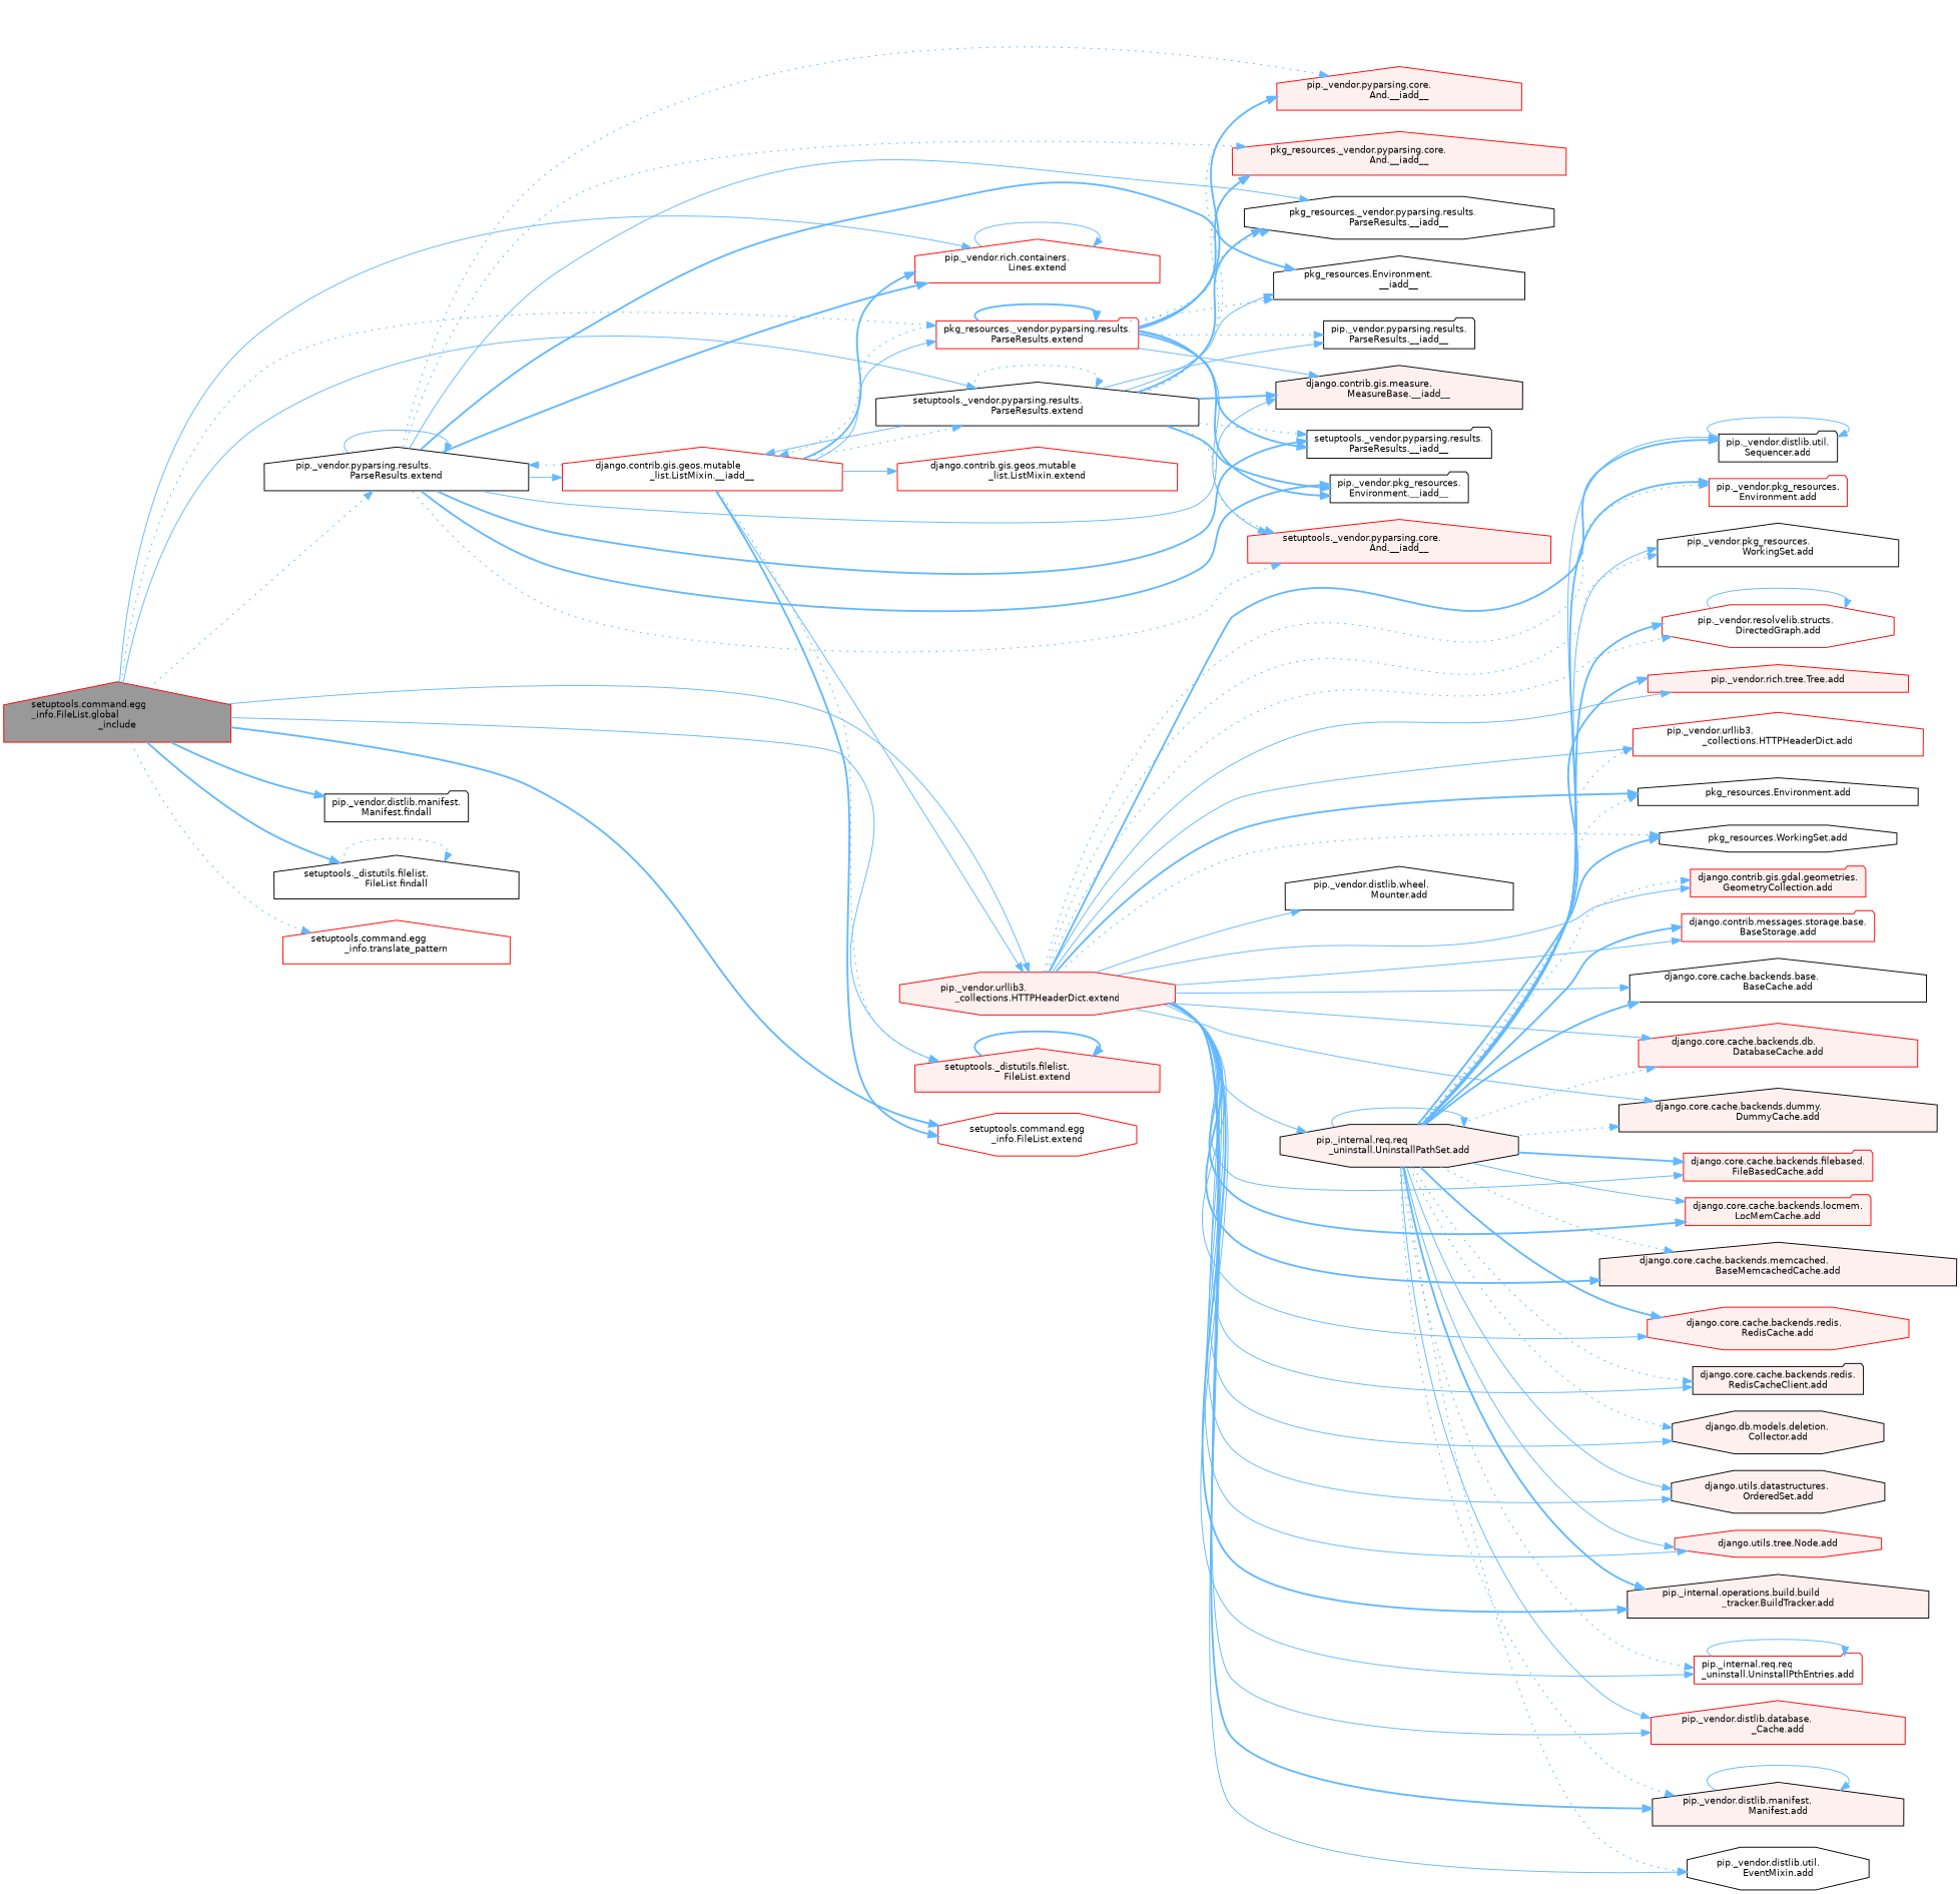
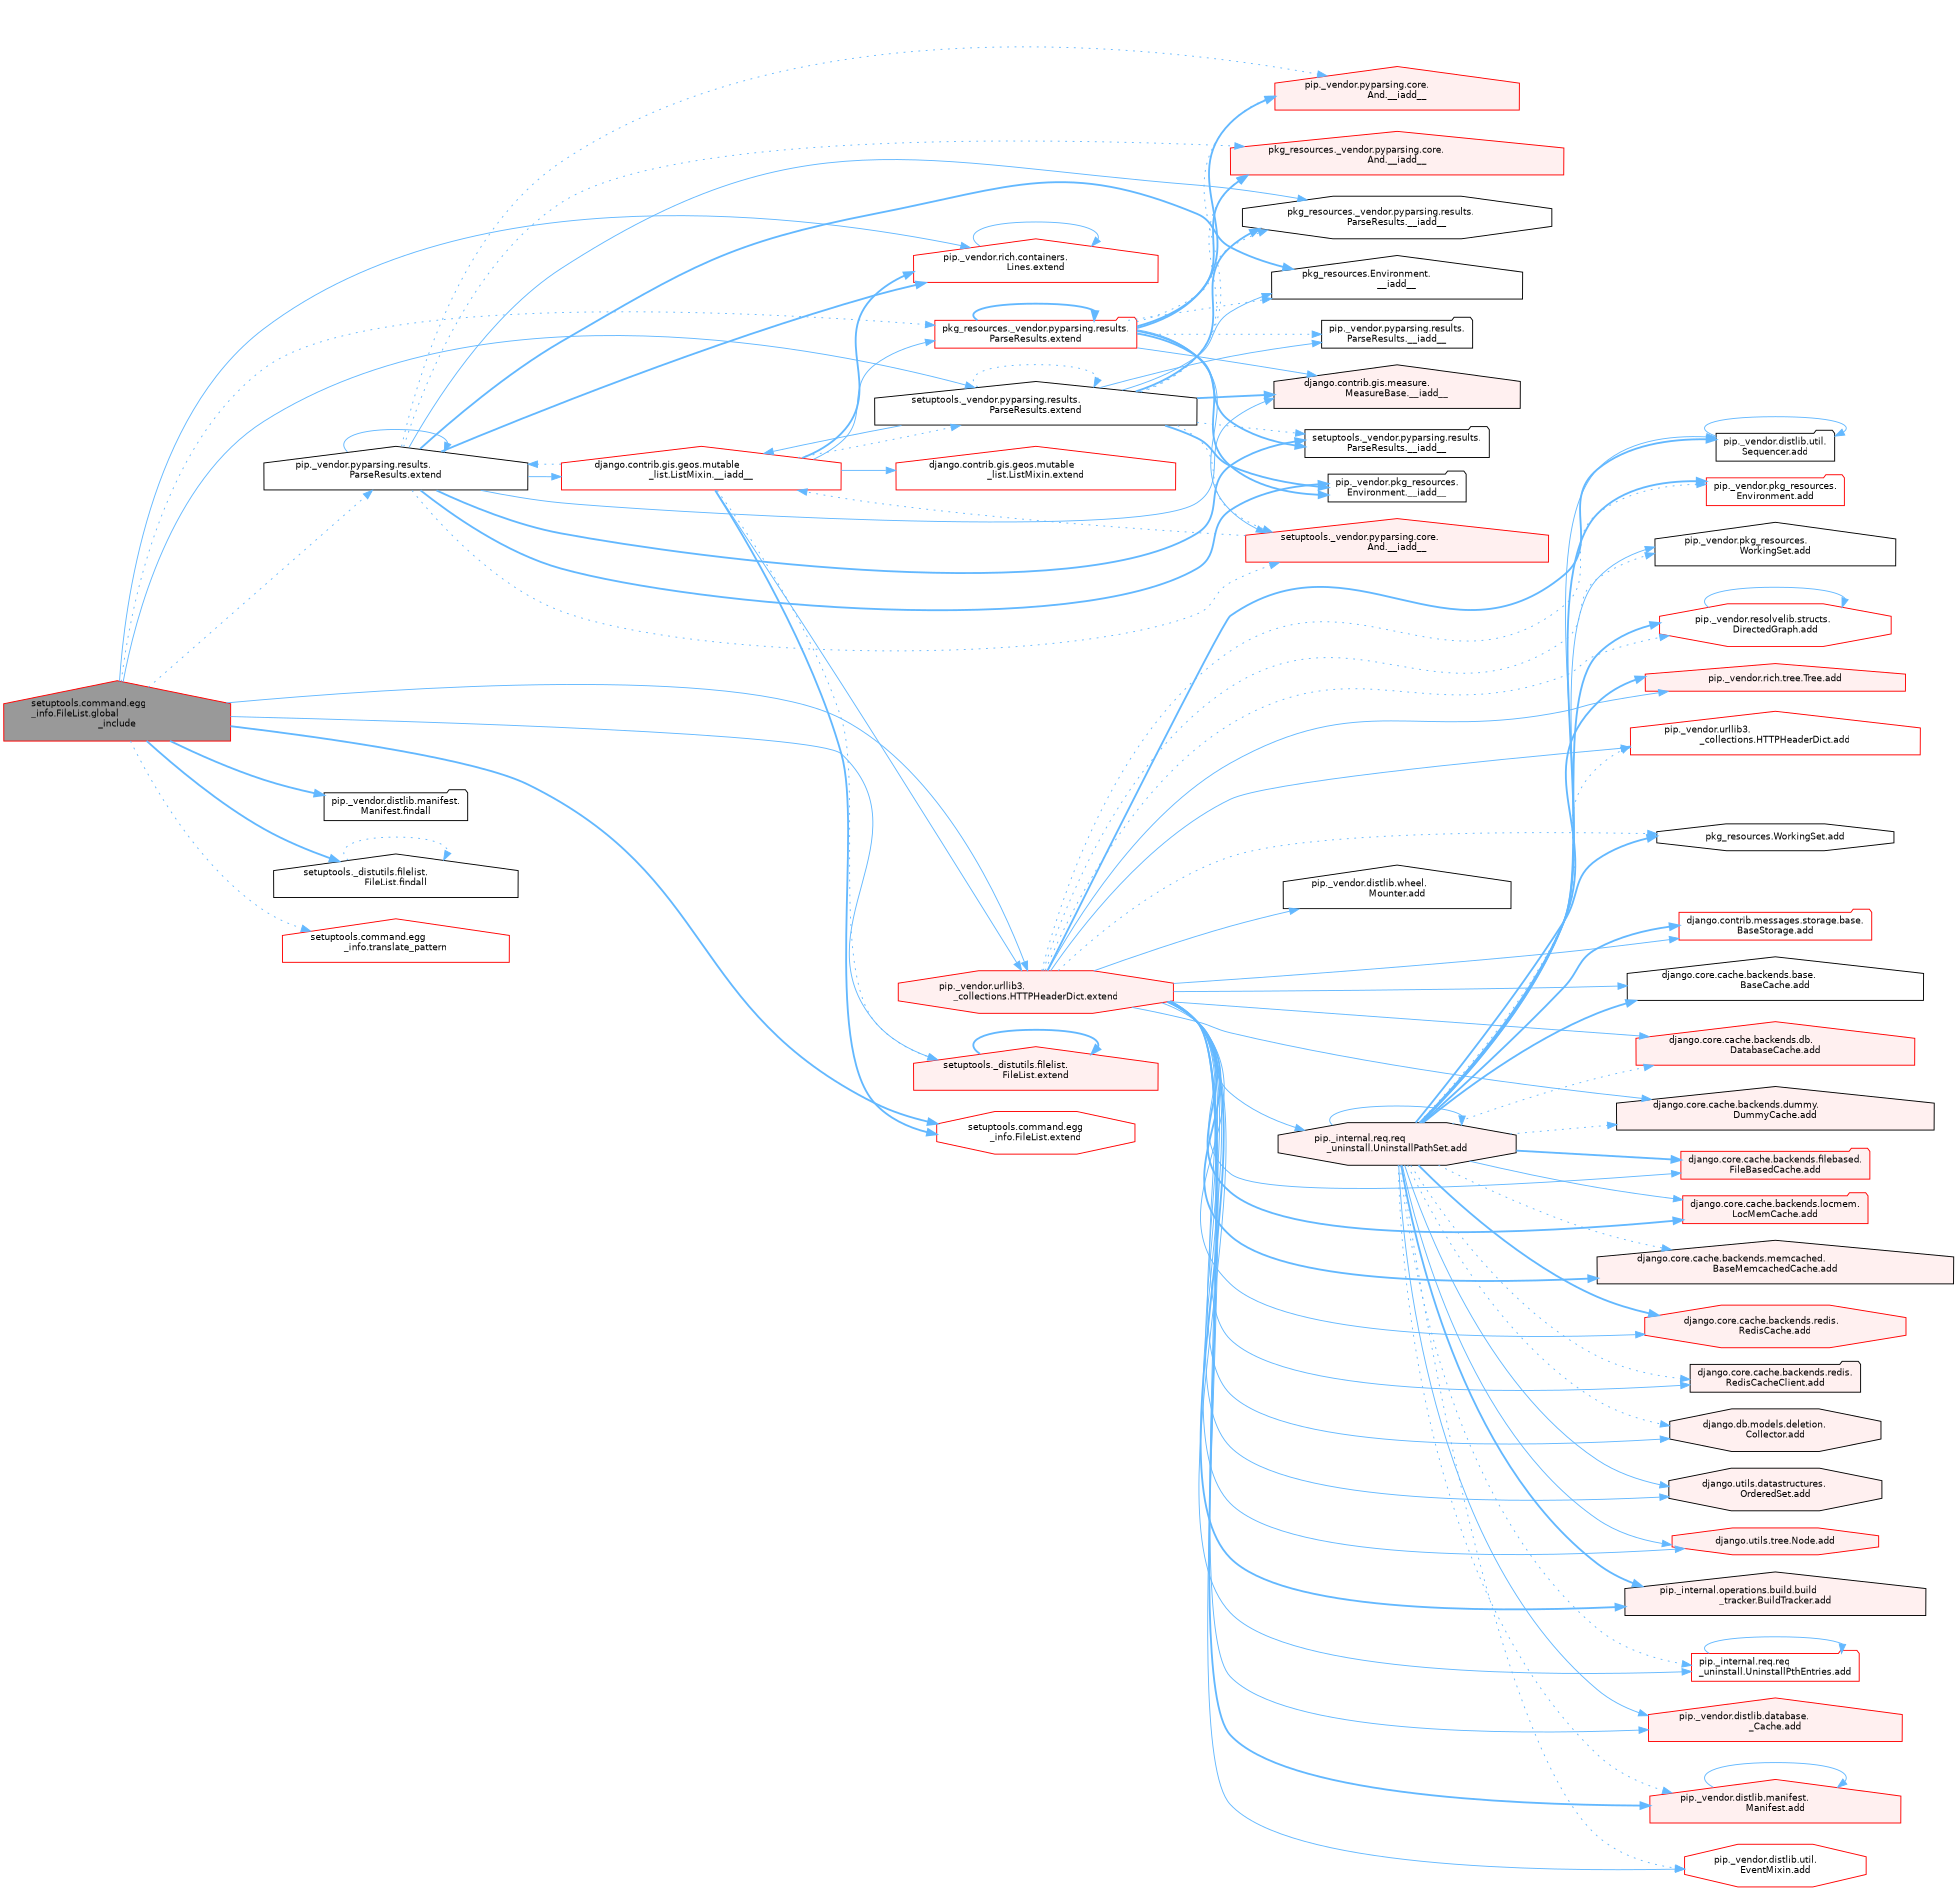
  digraph {
    rankdir=LR
    node [color=red fillcolor=white fontname=Helvetica fontsize=10 shape=house style=filled]
    edge [color=steelblue1 fontname=Helvetica fontsize=10 labelfontname=Helvetica labelfontsize=10 style=solid]
    n1 [fillcolor=grey60 fontcolor=black height=0.2 label="setuptools.command.egg\l_info.FileList.global\l_include" width=0.4]
    n2 [color=black height=0.2 label="pip._vendor.pyparsing.results.\lParseResults.extend" width=0.4]
    n3 [height=0.2 label="pip._vendor.rich.containers.\lLines.extend" width=0.4]
    n4 [fillcolor="#FFF0F0" height=0.2 label="pip._vendor.urllib3.\l_collections.HTTPHeaderDict.extend" shape=octagon width=0.4]
    n5 [height=0.2 label="pkg_resources._vendor.pyparsing.results.\lParseResults.extend" shape=folder width=0.4]
    n6 [fillcolor="#FFF0F0" height=0.2 label="setuptools._distutils.filelist.\lFileList.extend" width=0.4]
    n7 [color=black height=0.2 label="setuptools._vendor.pyparsing.results.\lParseResults.extend" width=0.4]
    n8 [height=0.2 label="setuptools.command.egg\l_info.FileList.extend" shape=octagon width=0.4]
    n9 [color=black height=0.2 label="pip._vendor.distlib.manifest.\lManifest.findall" shape=folder width=0.4]
    n10 [color=black height=0.2 label="setuptools._distutils.filelist.\lFileList.findall" width=0.4]
    n11 [height=0.2 label="setuptools.command.egg\l_info.translate_pattern" width=0.4]
    n12 [height=0.2 label="django.contrib.gis.geos.mutable\l_list.ListMixin.extend" width=0.4]
    n13 [height=0.2 label="django.contrib.gis.geos.mutable\l_list.ListMixin.__iadd__" width=0.4]
    n14 [color=black fillcolor="#FFF0F0" height=0.2 label="django.contrib.gis.measure.\lMeasureBase.__iadd__" width=0.4]
    n15 [color=black height=0.2 label="pip._vendor.pkg_resources.\lEnvironment.__iadd__" shape=folder width=0.4]
    n16 [fillcolor="#FFF0F0" height=0.2 label="pip._vendor.pyparsing.core.\lAnd.__iadd__" width=0.4]
    n17 [fillcolor="#FFF0F0" height=0.2 label="pkg_resources._vendor.pyparsing.core.\lAnd.__iadd__" width=0.4]
    n18 [color=black height=0.2 label="pkg_resources._vendor.pyparsing.results.\lParseResults.__iadd__" shape=octagon width=0.4]
    n19 [color=black height=0.2 label="pkg_resources.Environment.\l__iadd__" width=0.4]
    n20 [fillcolor="#FFF0F0" height=0.2 label="setuptools._vendor.pyparsing.core.\lAnd.__iadd__" width=0.4]
    n21 [color=black height=0.2 label="setuptools._vendor.pyparsing.results.\lParseResults.__iadd__" shape=folder width=0.4]
-   n22 [fillcolor="#FFF0F0" height=0.2 label="django.contrib.gis.gdal.geometries.\lGeometryCollection.add" shape=folder width=0.4]
    n23 [height=0.2 label="django.contrib.messages.storage.base.\lBaseStorage.add" shape=folder width=0.4]
    n24 [color=black height=0.2 label="django.core.cache.backends.base.\lBaseCache.add" width=0.4]
    n25 [fillcolor="#FFF0F0" height=0.2 label="django.core.cache.backends.db.\lDatabaseCache.add" width=0.4]
    n26 [color=black fillcolor="#FFF0F0" height=0.2 label="django.core.cache.backends.dummy.\lDummyCache.add" width=0.4]
    n27 [fillcolor="#FFF0F0" height=0.2 label="django.core.cache.backends.filebased.\lFileBasedCache.add" shape=folder width=0.4]
    n28 [fillcolor="#FFF0F0" height=0.2 label="django.core.cache.backends.locmem.\lLocMemCache.add" shape=folder width=0.4]
    n29 [color=black fillcolor="#FFF0F0" height=0.2 label="django.core.cache.backends.memcached.\lBaseMemcachedCache.add" width=0.4]
    n30 [fillcolor="#FFF0F0" height=0.2 label="django.core.cache.backends.redis.\lRedisCache.add" shape=octagon width=0.4]
    n31 [color=black fillcolor="#FFF0F0" height=0.2 label="django.core.cache.backends.redis.\lRedisCacheClient.add" shape=folder width=0.4]
    n32 [color=black fillcolor="#FFF0F0" height=0.2 label="django.db.models.deletion.\lCollector.add" shape=octagon width=0.4]
    n33 [color=black fillcolor="#FFF0F0" height=0.2 label="django.utils.datastructures.\lOrderedSet.add" shape=octagon width=0.4]
    n34 [fillcolor="#FFF0F0" height=0.2 label="django.utils.tree.Node.add" shape=octagon width=0.4]
    n35 [color=black fillcolor="#FFF0F0" height=0.2 label="pip._internal.operations.build.build\l_tracker.BuildTracker.add" width=0.4]
    n36 [color=black fillcolor="#FFF0F0" height=0.2 label="pip._internal.req.req\l_uninstall.UninstallPathSet.add" shape=octagon width=0.4]
    n37 [height=0.2 label="pip._internal.req.req\l_uninstall.UninstallPthEntries.add" shape=folder width=0.4]
    n38 [fillcolor="#FFF0F0" height=0.2 label="pip._vendor.distlib.database.\l_Cache.add" width=0.4]
-   n39 [color=black fillcolor="#FFF0F0" height=0.2 label="pip._vendor.distlib.manifest.\lManifest.add" width=0.4]
-   n40 [color=black height=0.2 label="pip._vendor.distlib.util.\lEventMixin.add" shape=octagon width=0.4]
+   n39 [fillcolor="#FFF0F0" height=0.2 label="pip._vendor.distlib.manifest.\lManifest.add" width=0.4]
+   n40 [height=0.2 label="pip._vendor.distlib.util.\lEventMixin.add" shape=octagon width=0.4]
    n41 [color=black height=0.2 label="pip._vendor.distlib.util.\lSequencer.add" shape=folder width=0.4]
    n42 [color=black height=0.2 label="pip._vendor.distlib.wheel.\lMounter.add" width=0.4]
    n43 [height=0.2 label="pip._vendor.pkg_resources.\lEnvironment.add" shape=folder width=0.4]
    n44 [color=black height=0.2 label="pip._vendor.pkg_resources.\lWorkingSet.add" width=0.4]
    n45 [height=0.2 label="pip._vendor.resolvelib.structs.\lDirectedGraph.add" shape=octagon width=0.4]
    n46 [fillcolor="#FFF0F0" height=0.2 label="pip._vendor.rich.tree.Tree.add" width=0.4]
    n47 [height=0.2 label="pip._vendor.urllib3.\l_collections.HTTPHeaderDict.add" width=0.4]
-   n48 [color=black height=0.2 label="pkg_resources.Environment.add" width=0.4]
    n49 [color=black height=0.2 label="pkg_resources.WorkingSet.add" shape=octagon width=0.4]
    n50 [color=black height=0.2 label="pip._vendor.pyparsing.results.\lParseResults.__iadd__" shape=folder width=0.4]
    n1 -> n2 [style=dotted]
    n1 -> n3
    n1 -> n4
    n1 -> n5 [style=dotted]
    n1 -> n6
    n1 -> n7
    n1 -> n8 [style=bold]
    n1 -> n9 [style=bold]
    n1 -> n10 [style=bold]
    n1 -> n11 [style=dotted]
    n2 -> n2
    n2 -> n3 [style=bold]
    n2 -> n13
    n2 -> n14
    n2 -> n15 [style=bold]
    n2 -> n16 [style=dotted]
    n2 -> n17 [style=dotted]
    n2 -> n18
    n2 -> n19 [style=bold]
    n2 -> n20 [style=dotted]
    n2 -> n21 [style=bold]
    n3 -> n3
-   n4 -> n22
    n4 -> n23
    n4 -> n24
    n4 -> n25
    n4 -> n26
    n4 -> n27
    n4 -> n28 [style=bold]
    n4 -> n29 [style=bold]
    n4 -> n30
    n4 -> n31
    n4 -> n32
    n4 -> n33
    n4 -> n34
    n4 -> n35 [style=bold]
    n4 -> n36
    n4 -> n37
    n4 -> n38
    n4 -> n39 [style=bold]
    n4 -> n40
    n4 -> n41 [style=bold]
    n4 -> n42
    n4 -> n43 [style=dotted]
    n4 -> n44 [style=dotted]
    n4 -> n45 [style=dotted]
    n4 -> n46
    n4 -> n47
-   n4 -> n48 [style=bold]
    n4 -> n49 [style=dotted]
    n5 -> n5 [style=bold]
-   n5 -> n13 [style=dotted]
+   n20 -> n13 [style=dotted]
    n5 -> n14
    n5 -> n15 [style=bold]
    n5 -> n16 [style=bold]
    n5 -> n17 [style=bold]
    n5 -> n18 [style=dotted]
    n5 -> n19 [style=dotted]
    n5 -> n20
    n5 -> n21 [style=bold]
    n5 -> n50 [style=dotted]
    n6 -> n6 [style=bold]
    n7 -> n7 [style=dotted]
    n7 -> n13
    n7 -> n14 [style=bold]
    n7 -> n15 [style=bold]
    n7 -> n16 [style=dotted]
    n7 -> n17 [style=dotted]
    n7 -> n18 [style=bold]
    n7 -> n19
    n7 -> n20 [style=dotted]
    n7 -> n21 [style=dotted]
    n7 -> n50
    n10 -> n10 [style=dotted]
    n13 -> n2 [style=dotted]
    n13 -> n3 [style=bold]
    n13 -> n4
    n13 -> n5
    n13 -> n6 [style=dotted]
    n13 -> n7 [style=dotted]
    n13 -> n8 [style=bold]
    n13 -> n12
-   n36 -> n22 [style=dotted]
    n36 -> n23 [style=bold]
    n36 -> n24 [style=bold]
    n36 -> n25 [style=dotted]
    n36 -> n26 [style=dotted]
    n36 -> n27 [style=bold]
    n36 -> n28
    n36 -> n29 [style=dotted]
    n36 -> n30 [style=bold]
    n36 -> n31 [style=dotted]
    n36 -> n32 [style=dotted]
    n36 -> n33
    n36 -> n34
    n36 -> n35 [style=bold]
    n36 -> n36
    n36 -> n37 [style=dotted]
    n36 -> n38
    n36 -> n39 [style=dotted]
    n36 -> n40 [style=dotted]
    n36 -> n41
    n36 -> n43 [style=bold]
    n36 -> n44
    n36 -> n45 [style=bold]
    n36 -> n46 [style=bold]
    n36 -> n47 [style=dotted]
-   n36 -> n48 [style=dotted]
    n36 -> n49 [style=bold]
    n37 -> n37
    n39 -> n39
    n41 -> n41
    n45 -> n45
  }
